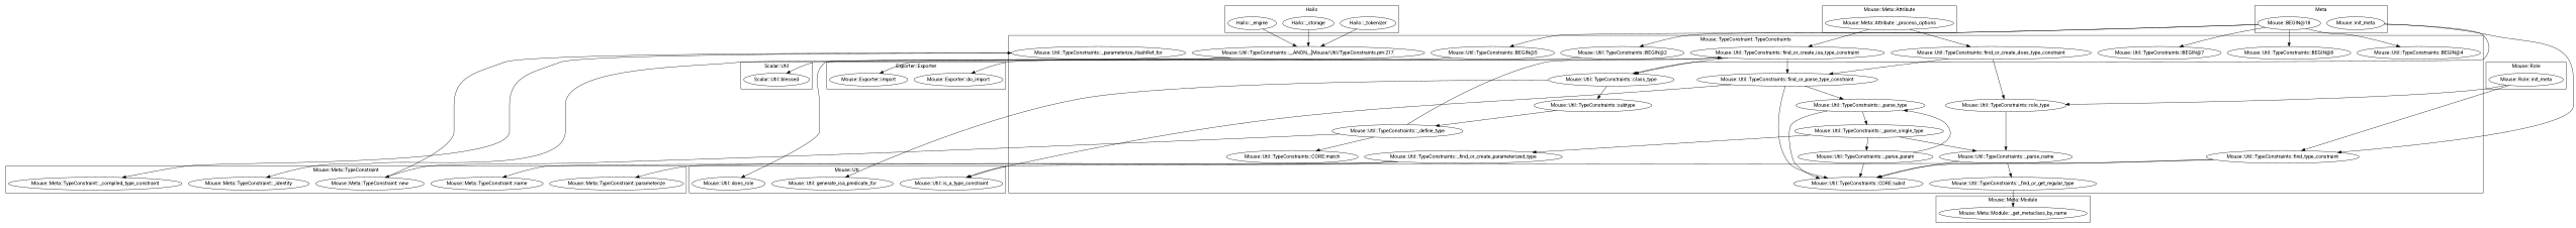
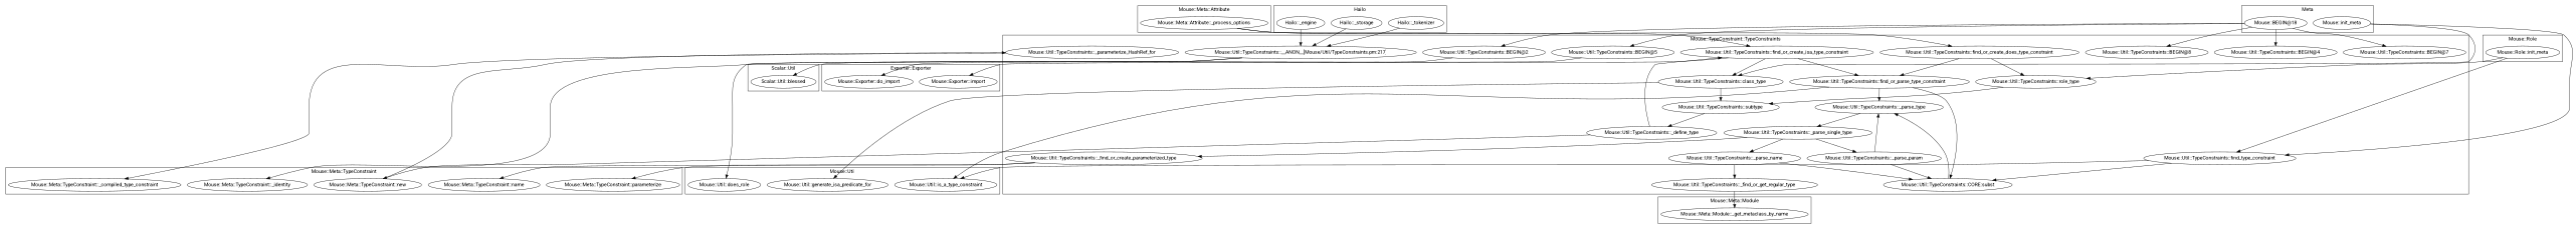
  digraph {
    fontname=Roboto
    node [fontname=Roboto]
    edge [fontname=Roboto]
    "Mouse::Meta::TypeConstraint::name"
    "Mouse::Meta::TypeConstraint::_compiled_type_constraint"
    "Mouse::Meta::TypeConstraint::parameterize"
    "Mouse::Meta::TypeConstraint::new"
    "Mouse::Meta::TypeConstraint::_identity"
    "Mouse::Meta::Attribute::_process_options"
    "Mouse::Util::TypeConstraints::__ANON__[Mouse/Util/TypeConstraints.pm:217]"
    "Mouse::Util::TypeConstraints::find_or_create_isa_type_constraint"
    "Mouse::Util::TypeConstraints::subtype"
    "Mouse::Util::TypeConstraints::BEGIN@2"
    "Mouse::Util::TypeConstraints::_parameterize_HashRef_for"
-   "Mouse::Util::TypeConstraints::CORE:match"
    "Mouse::Util::TypeConstraints::_parse_single_type"
    "Mouse::Util::TypeConstraints::BEGIN@8"
    "Mouse::Util::TypeConstraints::_parse_type"
    "Mouse::Util::TypeConstraints::BEGIN@5"
    "Mouse::Util::TypeConstraints::class_type"
    "Mouse::Util::TypeConstraints::_parse_name"
    "Mouse::Util::TypeConstraints::role_type"
    "Mouse::Util::TypeConstraints::find_or_create_does_type_constraint"
    n21 [label="Mouse::Util::TypeConstraints::_find_or_get_regular_type"]
    "Mouse::Util::TypeConstraints::find_type_constraint"
    "Mouse::Util::TypeConstraints::find_or_parse_type_constraint"
    "Mouse::Util::TypeConstraints::CORE:subst"
    "Mouse::Util::TypeConstraints::_find_or_create_parameterized_type"
    "Mouse::Util::TypeConstraints::_parse_param"
    "Mouse::Util::TypeConstraints::_define_type"
    "Mouse::Util::TypeConstraints::BEGIN@7"
    "Mouse::Util::TypeConstraints::BEGIN@4"
    "Hailo::_tokenizer"
    "Hailo::_storage"
    "Hailo::_engine"
    "Scalar::Util::blessed"
    "Mouse::BEGIN@18"
    "Mouse::init_meta"
    "Mouse::Util::is_a_type_constraint"
    "Mouse::Util::generate_isa_predicate_for"
    "Mouse::Util::does_role"
    "Mouse::Role::init_meta"
    "Mouse::Exporter::import"
    "Mouse::Exporter::do_import"
    "Mouse::Meta::Module::_get_metaclass_by_name"
    subgraph cluster_1 {
      label="Mouse::Meta::TypeConstraint"
      "Mouse::Meta::TypeConstraint::name"
      "Mouse::Meta::TypeConstraint::_compiled_type_constraint"
      "Mouse::Meta::TypeConstraint::parameterize"
      "Mouse::Meta::TypeConstraint::new"
      "Mouse::Meta::TypeConstraint::_identity"
    }
    subgraph cluster_2 {
      label="Mouse::Meta::Attribute"
      "Mouse::Meta::Attribute::_process_options"
    }
    subgraph cluster_3 {
      label="Mouse::TypeConstraint::TypeConstraints"
      "Mouse::Util::TypeConstraints::__ANON__[Mouse/Util/TypeConstraints.pm:217]"
      "Mouse::Util::TypeConstraints::find_or_create_isa_type_constraint"
      "Mouse::Util::TypeConstraints::subtype"
      "Mouse::Util::TypeConstraints::BEGIN@2"
      "Mouse::Util::TypeConstraints::_parameterize_HashRef_for"
-     "Mouse::Util::TypeConstraints::CORE:match"
      "Mouse::Util::TypeConstraints::_parse_single_type"
      "Mouse::Util::TypeConstraints::BEGIN@8"
      "Mouse::Util::TypeConstraints::_parse_type"
      "Mouse::Util::TypeConstraints::BEGIN@5"
      "Mouse::Util::TypeConstraints::class_type"
      "Mouse::Util::TypeConstraints::_parse_name"
      "Mouse::Util::TypeConstraints::role_type"
      "Mouse::Util::TypeConstraints::find_or_create_does_type_constraint"
      n21
      "Mouse::Util::TypeConstraints::find_type_constraint"
      "Mouse::Util::TypeConstraints::find_or_parse_type_constraint"
      "Mouse::Util::TypeConstraints::CORE:subst"
      "Mouse::Util::TypeConstraints::_find_or_create_parameterized_type"
      "Mouse::Util::TypeConstraints::_parse_param"
      "Mouse::Util::TypeConstraints::_define_type"
      "Mouse::Util::TypeConstraints::BEGIN@7"
      "Mouse::Util::TypeConstraints::BEGIN@4"
    }
    subgraph cluster_4 {
      label=Hailo
      "Hailo::_tokenizer"
      "Hailo::_storage"
      "Hailo::_engine"
    }
    subgraph cluster_5 {
      label="Scalar::Util"
      "Scalar::Util::blessed"
    }
    subgraph cluster_6 {
      label=Meta
      "Mouse::BEGIN@18"
      "Mouse::init_meta"
    }
    subgraph cluster_7 {
      label="Mouse::Util"
      "Mouse::Util::is_a_type_constraint"
      "Mouse::Util::generate_isa_predicate_for"
      "Mouse::Util::does_role"
    }
    subgraph cluster_8 {
      label="Mouse::Role"
      "Mouse::Role::init_meta"
    }
    subgraph cluster_9 {
      label="Exporter::Exporter"
      "Mouse::Exporter::import"
      "Mouse::Exporter::do_import"
    }
    subgraph cluster_10 {
      label="Mouse::Meta::Module"
      "Mouse::Meta::Module::_get_metaclass_by_name"
    }
    "Mouse::Meta::TypeConstraint::new" -> "Mouse::Util::TypeConstraints::_parameterize_HashRef_for"
    "Mouse::Meta::Attribute::_process_options" -> "Mouse::Util::TypeConstraints::find_or_create_isa_type_constraint"
    "Mouse::Meta::Attribute::_process_options" -> "Mouse::Util::TypeConstraints::find_or_create_does_type_constraint"
    "Mouse::Util::TypeConstraints::__ANON__[Mouse/Util/TypeConstraints.pm:217]" -> "Scalar::Util::blessed"
    "Mouse::Util::TypeConstraints::__ANON__[Mouse/Util/TypeConstraints.pm:217]" -> "Mouse::Util::does_role"
    "Mouse::Util::TypeConstraints::find_or_create_isa_type_constraint" -> "Mouse::Meta::TypeConstraint::_identity"
    "Mouse::Util::TypeConstraints::find_or_create_isa_type_constraint" -> "Mouse::Util::TypeConstraints::class_type"
    "Mouse::Util::TypeConstraints::find_or_create_isa_type_constraint" -> "Mouse::Util::TypeConstraints::find_or_parse_type_constraint"
    "Mouse::Util::TypeConstraints::subtype" -> "Mouse::Util::TypeConstraints::_define_type"
    "Mouse::Util::TypeConstraints::BEGIN@2" -> "Mouse::Exporter::do_import"
    "Mouse::Util::TypeConstraints::_parameterize_HashRef_for" -> "Mouse::Meta::TypeConstraint::_compiled_type_constraint"
    "Mouse::Util::TypeConstraints::_parse_single_type" -> "Mouse::Util::TypeConstraints::_parse_name"
    "Mouse::Util::TypeConstraints::_parse_single_type" -> "Mouse::Util::TypeConstraints::_find_or_create_parameterized_type"
    "Mouse::Util::TypeConstraints::_parse_single_type" -> "Mouse::Util::TypeConstraints::_parse_param"
    "Mouse::Util::TypeConstraints::_parse_type" -> "Mouse::Util::TypeConstraints::_parse_single_type"
-   "Mouse::Util::TypeConstraints::_parse_type" -> "Mouse::Util::TypeConstraints::CORE:subst"
+   "Mouse::Util::TypeConstraints::CORE:subst" -> "Mouse::Util::TypeConstraints::_parse_type"
    "Mouse::Util::TypeConstraints::BEGIN@5" -> "Mouse::Exporter::import"
    "Mouse::Util::TypeConstraints::class_type" -> "Mouse::Util::TypeConstraints::subtype"
    "Mouse::Util::TypeConstraints::class_type" -> "Mouse::Util::generate_isa_predicate_for"
    "Mouse::Util::TypeConstraints::_parse_name" -> n21
    "Mouse::Util::TypeConstraints::_parse_name" -> "Mouse::Util::TypeConstraints::CORE:subst"
-   "Mouse::Util::TypeConstraints::role_type" -> "Mouse::Util::TypeConstraints::_parse_name"
+   "Mouse::Util::TypeConstraints::role_type" -> "Mouse::Util::TypeConstraints::subtype"
    "Mouse::Util::TypeConstraints::find_or_create_does_type_constraint" -> "Mouse::Util::TypeConstraints::role_type"
    "Mouse::Util::TypeConstraints::find_or_create_does_type_constraint" -> "Mouse::Util::TypeConstraints::find_or_parse_type_constraint"
    n21 -> "Mouse::Meta::Module::_get_metaclass_by_name"
    "Mouse::Util::TypeConstraints::find_type_constraint" -> "Mouse::Util::TypeConstraints::CORE:subst"
    "Mouse::Util::TypeConstraints::find_type_constraint" -> "Mouse::Util::is_a_type_constraint"
    "Mouse::Util::TypeConstraints::find_or_parse_type_constraint" -> "Mouse::Util::TypeConstraints::_parse_type"
    "Mouse::Util::TypeConstraints::find_or_parse_type_constraint" -> "Mouse::Util::TypeConstraints::CORE:subst"
    "Mouse::Util::TypeConstraints::find_or_parse_type_constraint" -> "Mouse::Util::is_a_type_constraint"
    "Mouse::Util::TypeConstraints::_find_or_create_parameterized_type" -> "Mouse::Meta::TypeConstraint::name"
    "Mouse::Util::TypeConstraints::_find_or_create_parameterized_type" -> "Mouse::Meta::TypeConstraint::parameterize"
    "Mouse::Util::TypeConstraints::_parse_param" -> "Mouse::Util::TypeConstraints::_parse_type"
    "Mouse::Util::TypeConstraints::_parse_param" -> "Mouse::Util::TypeConstraints::CORE:subst"
    "Mouse::Util::TypeConstraints::_define_type" -> "Mouse::Meta::TypeConstraint::new"
    "Mouse::Util::TypeConstraints::_define_type" -> "Mouse::Util::TypeConstraints::find_or_create_isa_type_constraint"
-   "Mouse::Util::TypeConstraints::_define_type" -> "Mouse::Util::TypeConstraints::CORE:match"
    "Hailo::_tokenizer" -> "Mouse::Util::TypeConstraints::__ANON__[Mouse/Util/TypeConstraints.pm:217]"
    "Hailo::_storage" -> "Mouse::Util::TypeConstraints::__ANON__[Mouse/Util/TypeConstraints.pm:217]"
    "Hailo::_engine" -> "Mouse::Util::TypeConstraints::__ANON__[Mouse/Util/TypeConstraints.pm:217]"
    "Mouse::BEGIN@18" -> "Mouse::Util::TypeConstraints::BEGIN@2"
    "Mouse::BEGIN@18" -> "Mouse::Util::TypeConstraints::BEGIN@8"
    "Mouse::BEGIN@18" -> "Mouse::Util::TypeConstraints::BEGIN@5"
    "Mouse::BEGIN@18" -> "Mouse::Util::TypeConstraints::BEGIN@7"
    "Mouse::BEGIN@18" -> "Mouse::Util::TypeConstraints::BEGIN@4"
    "Mouse::init_meta" -> "Mouse::Util::TypeConstraints::class_type"
    "Mouse::init_meta" -> "Mouse::Util::TypeConstraints::find_type_constraint"
    "Mouse::Role::init_meta" -> "Mouse::Util::TypeConstraints::role_type"
    "Mouse::Role::init_meta" -> "Mouse::Util::TypeConstraints::find_type_constraint"
  }
